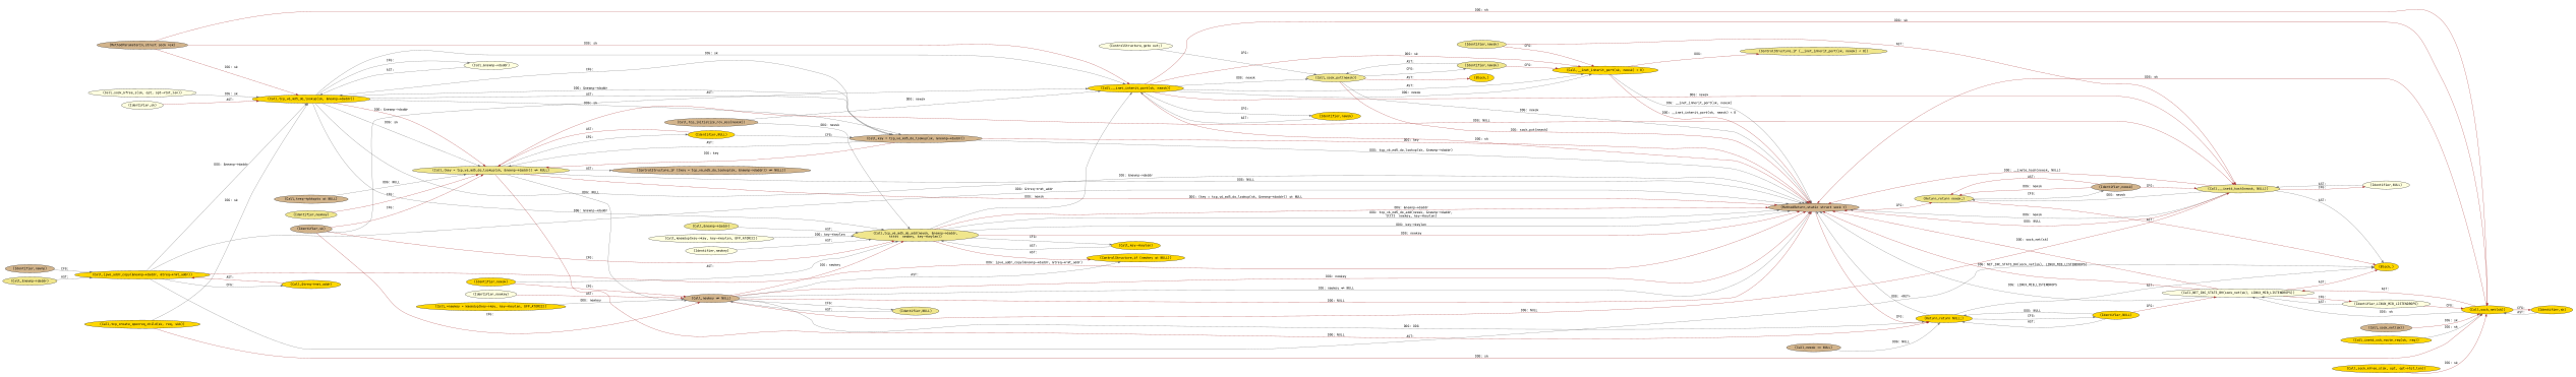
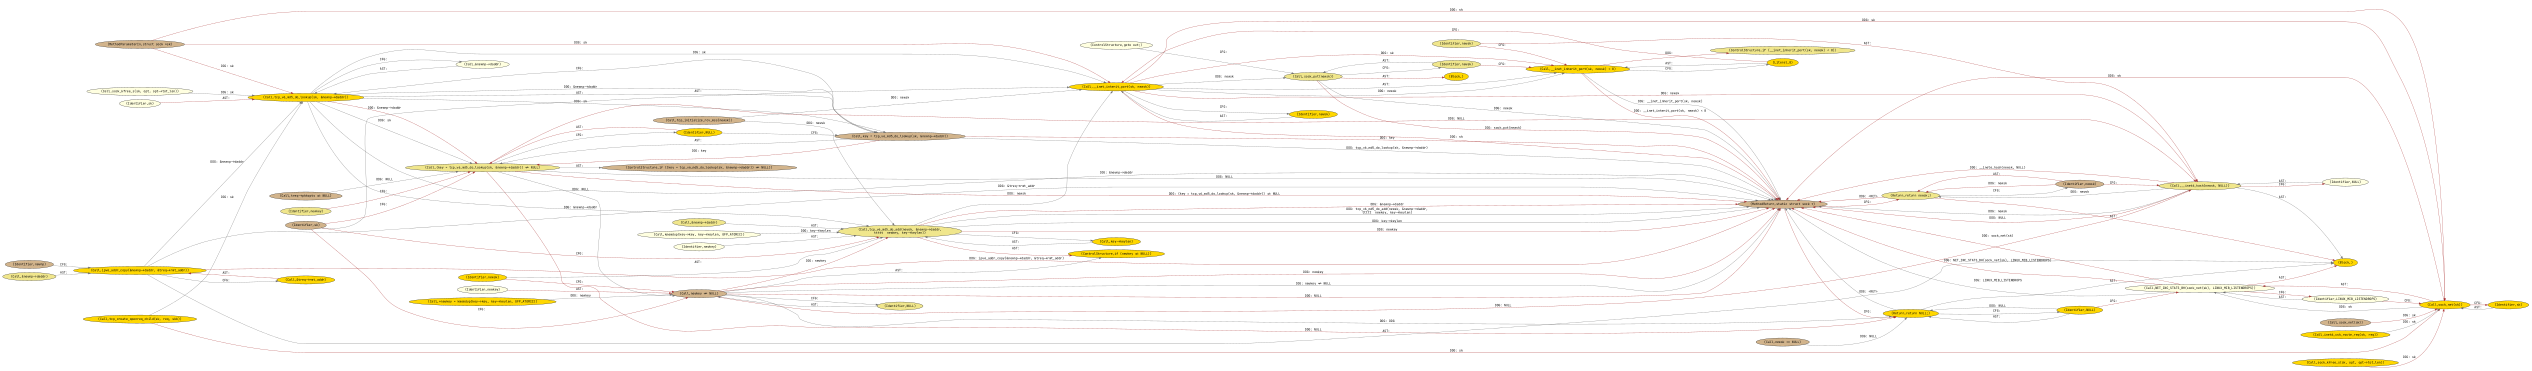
  digraph {
    fontname="JetBrains Mono"
    rankdir=LR
    node [fillcolor=gold fontname="JetBrains Mono" style=filled]
    edge [color=gray40 fontname="JetBrains Mono"]
    n1 [label="(Call,ipv6_addr_copy(&newnp->daddr, &treq->rmt_addr))"]
    n2 [label="(Call,tcp_v6_md5_do_lookup(sk, &newnp->daddr))"]
    n3 [fillcolor=tan label="(MethodReturn,static struct sock *)"]
    n4 [label="(Block,)"]
    n5 [label="(Call,&treq->rmt_addr)"]
    n6 [fillcolor=khaki label="(Call,(key = tcp_v6_md5_do_lookup(sk, &newnp->daddr)) != NULL)"]
    n7 [fillcolor=khaki label="(Call,tcp_v6_md5_do_add(newsk, &newnp->daddr,\n\t\t\t\t\t  newkey, key->keylen))"]
    n8 [label="(Call,__inet_inherit_port(sk, newsk))"]
    n9 [fillcolor=tan label="(Call,key = tcp_v6_md5_do_lookup(sk, &newnp->daddr))"]
    n10 [fillcolor=lightyellow label="(Call,&newnp->daddr)"]
    n11 [label="(Return,return NULL;)"]
    n12 [fillcolor=khaki label="(Return,return newsk;)"]
    n13 [fillcolor=tan label="(Call,newkey != NULL)"]
    n14 [fillcolor=khaki label="(Call,__inet6_hash(newsk, NULL))"]
    n15 [fillcolor=tan label="(ControlStructure,if ((key = tcp_v6_md5_do_lookup(sk, &newnp->daddr)) != NULL))"]
    n16 [label="(Identifier,NULL)"]
    n17 [label="(ControlStructure,if (newkey != NULL))"]
    n18 [label="(Call,key->keylen)"]
    n19 [label="(Call,__inet_inherit_port(sk, newsk) < 0)"]
    n20 [fillcolor=khaki label="(Call,sock_put(newsk))"]
    n21 [label="(Call,sock_net(sk))"]
    n22 [label="(Identifier,newsk)"]
    n23 [fillcolor=khaki label="(Identifier,NULL)"]
    n24 [fillcolor=lightyellow label="(Identifier,NULL)"]
    n25 [label="(Identifier,NULL)"]
    n26 [fillcolor=khaki label="(ControlStructure,if (__inet_inherit_port(sk, newsk) < 0))"]
+   n27 [label="(Literal,0)"]
    n28 [fillcolor=khaki label="(Identifier,newsk)"]
    n29 [label="(Block,)"]
    n30 [fillcolor=lightyellow label="(Call,NET_INC_STATS_BH(sock_net(sk), LINUX_MIB_LISTENDROPS))"]
    n31 [label="(Identifier,sk)"]
    n32 [fillcolor=tan label="(Identifier,newsk)"]
    n33 [fillcolor=lightyellow label="(Identifier,LINUX_MIB_LISTENDROPS)"]
    n34 [label="(Call,tcp_create_openreq_child(sk, req, skb))"]
    n35 [fillcolor=tan label="(Identifier,newnp)"]
    n36 [fillcolor=khaki label="(Call,&newnp->daddr)"]
    n37 [fillcolor=tan label="(Identifier,sk)"]
    n38 [label="(Identifier,newsk)"]
    n39 [fillcolor=tan label="(Call,sock_net(sk))"]
    n40 [label="(Call,inet6_csk_route_req(sk, req))"]
    n41 [fillcolor=khaki label="(Identifier,newkey)"]
    n42 [fillcolor=tan label="(Call,newsk == NULL)"]
    n43 [fillcolor=tan label="(MethodParameterIn,struct sock *sk)"]
    n44 [label="(Call,*newkey = kmemdup(key->key, key->keylen, GFP_ATOMIC))"]
    n45 [fillcolor=tan label="(Call,tcp_initialize_rcv_mss(newsk))"]
    n46 [fillcolor=lightyellow label="(ControlStructure,goto out;)"]
    n47 [fillcolor=lightyellow label="(Identifier,sk)"]
    n48 [fillcolor=lightyellow label="(Identifier,newkey)"]
    n49 [fillcolor=lightyellow label="(Call,kmemdup(key->key, key->keylen, GFP_ATOMIC))"]
    n50 [fillcolor=lightyellow label="(Identifier,newkey)"]
    n51 [fillcolor=khaki label="(Call,&newnp->daddr)"]
    n52 [fillcolor=lightyellow label="(Call,sock_kfree_s(sk, opt, opt->tot_len))"]
    n53 [fillcolor=khaki label="(Identifier,newsk)"]
    n54 [fillcolor=tan label="(Call,treq->pktopts != NULL)"]
    n55 [label="(Call,sock_kfree_s(sk, opt, opt->tot_len))"]
    n1 -> n2 [label="DDG: &newnp->daddr"]
    n1 -> n3 [color=brown label="DDG: ipv6_addr_copy(&newnp->daddr, &treq->rmt_addr)"]
    n1 -> n3 [label="DDG: &treq->rmt_addr"]
    n1 -> n4 [label="AST: "]
    n1 -> n5 [label="CFG: "]
    n2 -> n3 [label="DDG: &newnp->daddr"]
    n2 -> n6 [label="DDG: sk"]
    n2 -> n6 [color=brown label="DDG: &newnp->daddr"]
    n2 -> n7 [label="DDG: &newnp->daddr"]
    n2 -> n8 [label="DDG: sk"]
    n2 -> n9 [label="AST: "]
    n2 -> n9 [label="DDG: sk"]
    n2 -> n9 [label="DDG: &newnp->daddr"]
    n2 -> n10 [label="CFG: "]
    n3 -> n11 [color=brown label="CFG: "]
    n3 -> n12 [color=brown label="CFG: "]
    n5 -> n1 [color=brown label="AST: "]
    n6 -> n3 [label="DDG: NULL"]
    n6 -> n3 [color=brown label="DDG: (key = tcp_v6_md5_do_lookup(sk, &newnp->daddr)) != NULL"]
    n6 -> n11 [color=brown label="DDG: NULL"]
    n6 -> n13 [label="DDG: NULL"]
    n6 -> n14 [color=brown label="DDG: NULL"]
    n6 -> n15 [label="AST: "]
    n6 -> n16 [label="CFG: "]
    n7 -> n3 [label="DDG: tcp_v6_md5_do_add(newsk, &newnp->daddr,\n\t\t\t\t\t  newkey, key->keylen)"]
    n7 -> n3 [label="DDG: key->keylen"]
    n7 -> n3 [color=brown label="DDG: newkey"]
    n7 -> n3 [color=brown label="DDG: &newnp->daddr"]
    n7 -> n8 [label="DDG: newsk"]
    n7 -> n17 [color=brown label="AST: "]
    n7 -> n18 [label="CFG: "]
    n8 -> n3 [color=brown label="DDG: sk"]
    n8 -> n14 [color=brown label="DDG: newsk"]
    n8 -> n19 [label="AST: "]
    n8 -> n19 [color=brown label="DDG: sk"]
    n8 -> n19 [label="DDG: newsk"]
    n8 -> n20 [label="DDG: newsk"]
    n8 -> n21 [color=brown label="DDG: sk"]
    n8 -> n22 [label="CFG: "]
    n9 -> n2 [label="CFG: "]
    n9 -> n3 [color=brown label="DDG: key"]
    n9 -> n3 [label="DDG: tcp_v6_md5_do_lookup(sk, &newnp->daddr)"]
    n9 -> n6 [label="AST: "]
    n9 -> n6 [color=brown label="DDG: key"]
    n10 -> n2 [label="AST: "]
    n11 -> n3 [label="DDG: <RET>"]
    n11 -> n4 [label="AST: "]
    n11 -> n25 [label="CFG: "]
+   n12 -> n3 [color=brown label="DDG: <RET>"]
    n12 -> n4 [color=brown label="AST: "]
    n12 -> n32 [label="CFG: "]
    n13 -> n3 [color=brown label="DDG: newkey"]
    n13 -> n3 [label="DDG: newkey != NULL"]
    n13 -> n3 [color=brown label="DDG: NULL"]
    n13 -> n7 [color=brown label="DDG: newkey"]
    n13 -> n11 [label="DDG: DDG"]
    n13 -> n14 [color=brown label="DDG: NULL"]
    n13 -> n17 [label="AST: "]
    n13 -> n23 [label="CFG: "]
    n14 -> n3 [label="DDG: newsk"]
    n14 -> n3 [color=brown label="DDG: NULL"]
    n14 -> n3 [color=brown label="DDG: __inet6_hash(newsk, NULL)"]
    n14 -> n4 [label="AST: "]
    n14 -> n12 [label="DDG: newsk"]
    n14 -> n24 [color=brown label="CFG: "]
    n16 -> n6 [color=brown label="AST: "]
    n16 -> n9 [label="CFG: "]
    n18 -> n7 [label="AST: "]
    n19 -> n3 [label="DDG: __inet_inherit_port(sk, newsk)"]
    n19 -> n3 [color=brown label="DDG: __inet_inherit_port(sk, newsk) < 0"]
    n19 -> n26 [color=brown label="DDG: "]
+   n19 -> n27 [label="CFG: "]
    n20 -> n3 [label="DDG: newsk"]
    n20 -> n3 [color=brown label="DDG: sock_put(newsk)"]
    n20 -> n28 [label="CFG: "]
    n20 -> n29 [color=brown label="AST: "]
    n21 -> n3 [color=brown label="DDG: sk"]
    n21 -> n30 [color=brown label="AST: "]
    n21 -> n30 [label="DDG: sk"]
    n21 -> n31 [color=brown label="CFG: "]
    n22 -> n8 [label="AST: "]
    n23 -> n13 [label="AST: "]
    n24 -> n14 [label="AST: "]
    n25 -> n11 [label="AST: "]
    n25 -> n11 [label="DDG: NULL"]
    n25 -> n30 [color=brown label="CFG: "]
+   n27 -> n8 [color=brown label="CFG: "]
+   n27 -> n19 [label="AST: "]
    n28 -> n19 [color=brown label="CFG: "]
    n28 -> n20 [label="AST: "]
    n30 -> n3 [color=brown label="DDG: sock_net(sk)"]
    n30 -> n3 [color=brown label="DDG: NET_INC_STATS_BH(sock_net(sk), LINUX_MIB_LISTENDROPS)"]
    n30 -> n3 [label="DDG: LINUX_MIB_LISTENDROPS"]
    n30 -> n4 [color=brown label="AST: "]
    n30 -> n33 [color=brown label="CFG: "]
    n31 -> n21 [label="AST: "]
    n32 -> n12 [color=brown label="AST: "]
    n32 -> n12 [color=brown label="DDG: newsk"]
    n32 -> n14 [color=brown label="CFG: "]
    n33 -> n21 [color=brown label="CFG: "]
    n33 -> n30 [label="AST: "]
    n34 -> n2 [label="DDG: sk"]
    n34 -> n21 [color=brown label="DDG: sk"]
    n35 -> n1 [label="CFG: "]
    n36 -> n7 [label="AST: "]
    n37 -> n6 [color=brown label="CFG: "]
    n37 -> n7 [color=brown label="CFG: "]
    n37 -> n8 [label="AST: "]
    n37 -> n13 [color=brown label="CFG: "]
    n38 -> n7 [label="AST: "]
    n38 -> n13 [color=brown label="CFG: "]
    n39 -> n21 [color=brown label="DDG: sk"]
    n40 -> n21 [label="DDG: sk"]
    n41 -> n6 [color=brown label="CFG: "]
    n42 -> n11 [label="DDG: NULL"]
    n43 -> n2 [color=brown label="DDG: sk"]
    n43 -> n8 [color=brown label="DDG: sk"]
    n43 -> n21 [color=brown label="DDG: sk"]
    n44 -> n13 [label="DDG: newkey"]
    n45 -> n7 [label="DDG: newsk"]
    n45 -> n8 [label="DDG: newsk"]
    n46 -> n20 [label="CFG: "]
    n47 -> n2 [color=brown label="AST: "]
    n48 -> n13 [color=brown label="AST: "]
    n49 -> n7 [label="DDG: key->keylen"]
    n50 -> n7 [label="AST: "]
    n51 -> n1 [label="AST: "]
    n52 -> n2 [label="DDG: sk"]
    n53 -> n14 [color=brown label="AST: "]
    n53 -> n19 [color=brown label="CFG: "]
    n54 -> n6 [label="DDG: NULL"]
    n55 -> n21 [color=brown label="DDG: sk"]
  }
